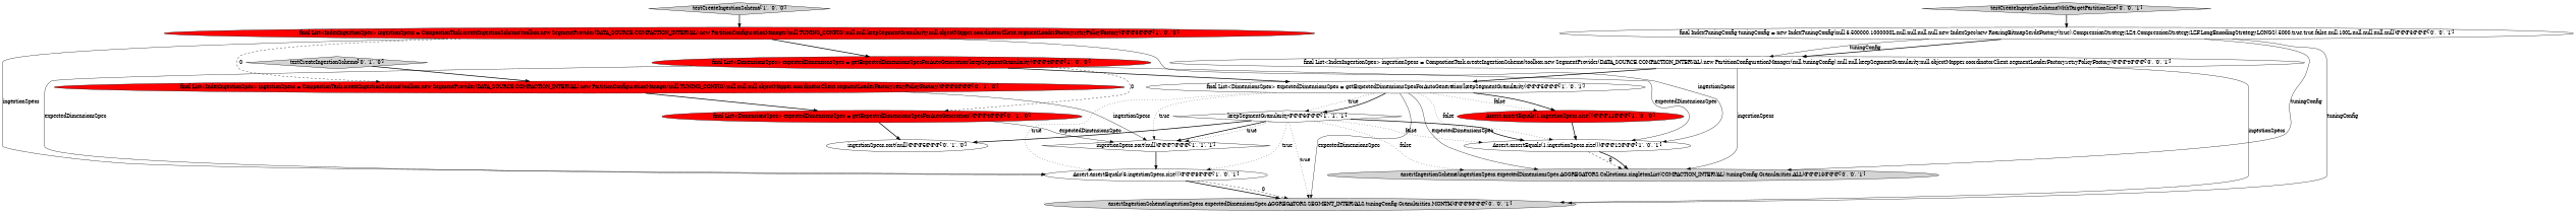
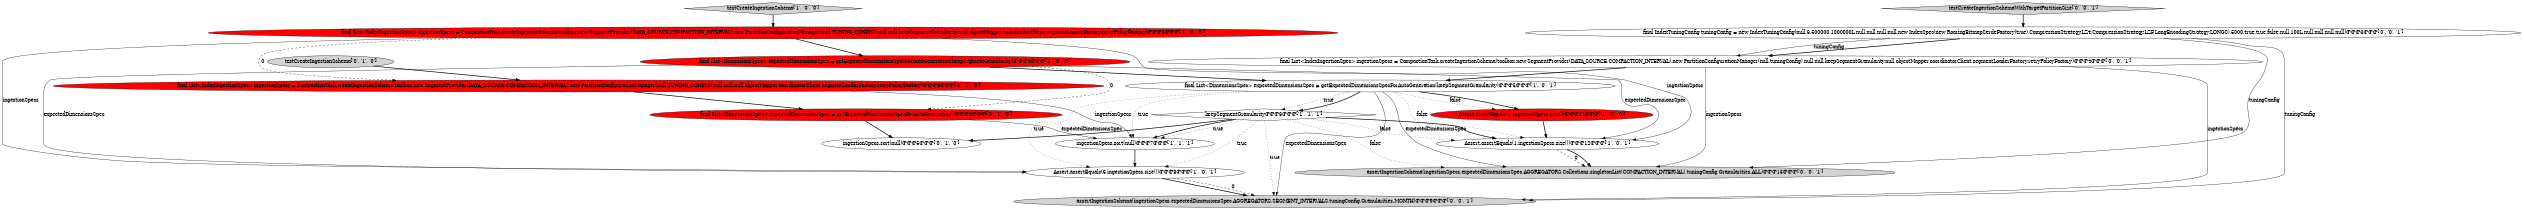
  digraph {
    node [fillcolor=white shape=ellipse style=filled]
    edge [style=bold]
    n1 [label="final IndexTuningConfig tuningConfig = new IndexTuningConfig(null,6,500000,1000000L,null,null,null,null,new IndexSpec(new RoaringBitmapSerdeFactory(true),CompressionStrategy.LZ4,CompressionStrategy.LZF,LongEncodingStrategy.LONGS),5000,true,true,false,null,100L,null,null,null,null)@@@3@@@['0', '0', '1']"]
    n2 [fillcolor=lightgray label="assertIngestionSchema(ingestionSpecs,expectedDimensionsSpec,AGGREGATORS,SEGMENT_INTERVALS,tuningConfig,Granularities.MONTH)@@@9@@@['0', '0', '1']"]
    n3 [label="final List<IndexIngestionSpec> ingestionSpecs = CompactionTask.createIngestionSchema(toolbox,new SegmentProvider(DATA_SOURCE,COMPACTION_INTERVAL),new PartitionConfigurationManager(null,tuningConfig),null,null,keepSegmentGranularity,null,objectMapper,coordinatorClient,segmentLoaderFactory,retryPolicyFactory)@@@4@@@['0', '0', '1']"]
    n4 [fillcolor=lightgray label="assertIngestionSchema(ingestionSpecs,expectedDimensionsSpec,AGGREGATORS,Collections.singletonList(COMPACTION_INTERVAL),tuningConfig,Granularities.ALL)@@@13@@@['0', '0', '1']"]
    n5 [label="final List<DimensionsSpec> expectedDimensionsSpec = getExpectedDimensionsSpecForAutoGeneration(keepSegmentGranularity)@@@5@@@['1', '0', '1']"]
    n6 [fillcolor=lightgray label="testCreateIngestionSchema['1', '0', '0']" shape=diamond]
    n7 [fillcolor=red label="final List<IndexIngestionSpec> ingestionSpecs = CompactionTask.createIngestionSchema(toolbox,new SegmentProvider(DATA_SOURCE,COMPACTION_INTERVAL),new PartitionConfigurationManager(null,TUNING_CONFIG),null,null,keepSegmentGranularity,null,objectMapper,coordinatorClient,segmentLoaderFactory,retryPolicyFactory)@@@3@@@['1', '0', '0']"]
    n8 [label="Assert.assertEquals(1,ingestionSpecs.size())@@@12@@@['1', '0', '1']"]
    n9 [label="Assert.assertEquals(6,ingestionSpecs.size())@@@8@@@['1', '0', '1']"]
    n10 [fillcolor=red label="final List<IndexIngestionSpec> ingestionSpecs = CompactionTask.createIngestionSchema(toolbox,new SegmentProvider(DATA_SOURCE,COMPACTION_INTERVAL),new PartitionConfigurationManager(null,TUNING_CONFIG),null,null,null,objectMapper,coordinatorClient,segmentLoaderFactory,retryPolicyFactory)@@@3@@@['0', '1', '0']"]
    n11 [fillcolor=red label="final List<DimensionsSpec> expectedDimensionsSpec = getExpectedDimensionsSpecForAutoGeneration(keepSegmentGranularity)@@@4@@@['1', '0', '0']"]
-   n12 [label="ingestionSpecs.sort(null)@@@7@@@['1', '1', '1']" shape=diamond]
+   n12 [label="ingestionSpecs.sort(null)@@@7@@@['1', '1', '1']"]
    n13 [fillcolor=red label="Assert.assertEquals(1,ingestionSpecs.size())@@@11@@@['1', '0', '0']"]
    n14 [fillcolor=red label="final List<DimensionsSpec> expectedDimensionsSpec = getExpectedDimensionsSpecForAutoGeneration()@@@4@@@['0', '1', '0']"]
    n15 [label="ingestionSpecs.sort(null)@@@5@@@['0', '1', '0']"]
-   n16 [fillcolor=lightgray label="testCreateIngestionSchema['0', '1', '0']" shape=diamond]
+   n16 [fillcolor=lightgray label="testCreateIngestionSchema['0', '1', '0']"]
    n17 [fillcolor=lightgray label="testCreateIngestionSchemaWithTargetPartitionSize['0', '0', '1']" shape=diamond]
    n18 [label="keepSegmentGranularity@@@6@@@['1', '1', '1']" shape=diamond]
    n1 -> n2 [label=tuningConfig style=solid]
    n1 -> n3
    n1 -> n3 [label=tuningConfig style=solid]
    n1 -> n4 [label=tuningConfig style=solid]
    n3 -> n2 [label=ingestionSpecs style=solid]
    n3 -> n4 [label=ingestionSpecs style=solid]
    n3 -> n5
    n5 -> n2 [label=expectedDimensionsSpec style=solid]
    n5 -> n4 [label=expectedDimensionsSpec style=solid]
    n5 -> n8 [label=false style=dotted]
    n5 -> n9 [label=true style=dotted]
    n5 -> n12 [label=true style=dotted]
    n5 -> n13
    n5 -> n13 [label=false style=dotted]
    n5 -> n18 [label=true style=dotted]
    n5 -> n18
    n6 -> n7
    n7 -> n8 [label=ingestionSpecs style=solid]
    n7 -> n9 [label=ingestionSpecs style=solid]
    n7 -> n10 [label=0 style=dashed]
    n7 -> n11
    n8 -> n4 [label=0 style=dashed]
    n8 -> n4
    n9 -> n2
    n9 -> n2 [label=0 style=dashed]
    n10 -> n12 [label=ingestionSpecs style=solid]
    n10 -> n14
    n11 -> n5
    n11 -> n8 [label=expectedDimensionsSpec style=solid]
    n11 -> n9 [label=expectedDimensionsSpec style=solid]
    n11 -> n14 [label=0 style=dashed]
    n12 -> n9
    n13 -> n8
    n14 -> n12 [label=expectedDimensionsSpec style=solid]
    n14 -> n15
    n16 -> n10
    n17 -> n1
    n18 -> n2 [label=true style=dotted]
    n18 -> n4 [label=false style=dotted]
    n18 -> n8 [label=false style=dotted]
    n18 -> n8
    n18 -> n9 [label=true style=dotted]
    n18 -> n12
    n18 -> n12 [label=true style=dotted]
    n18 -> n15
  }
